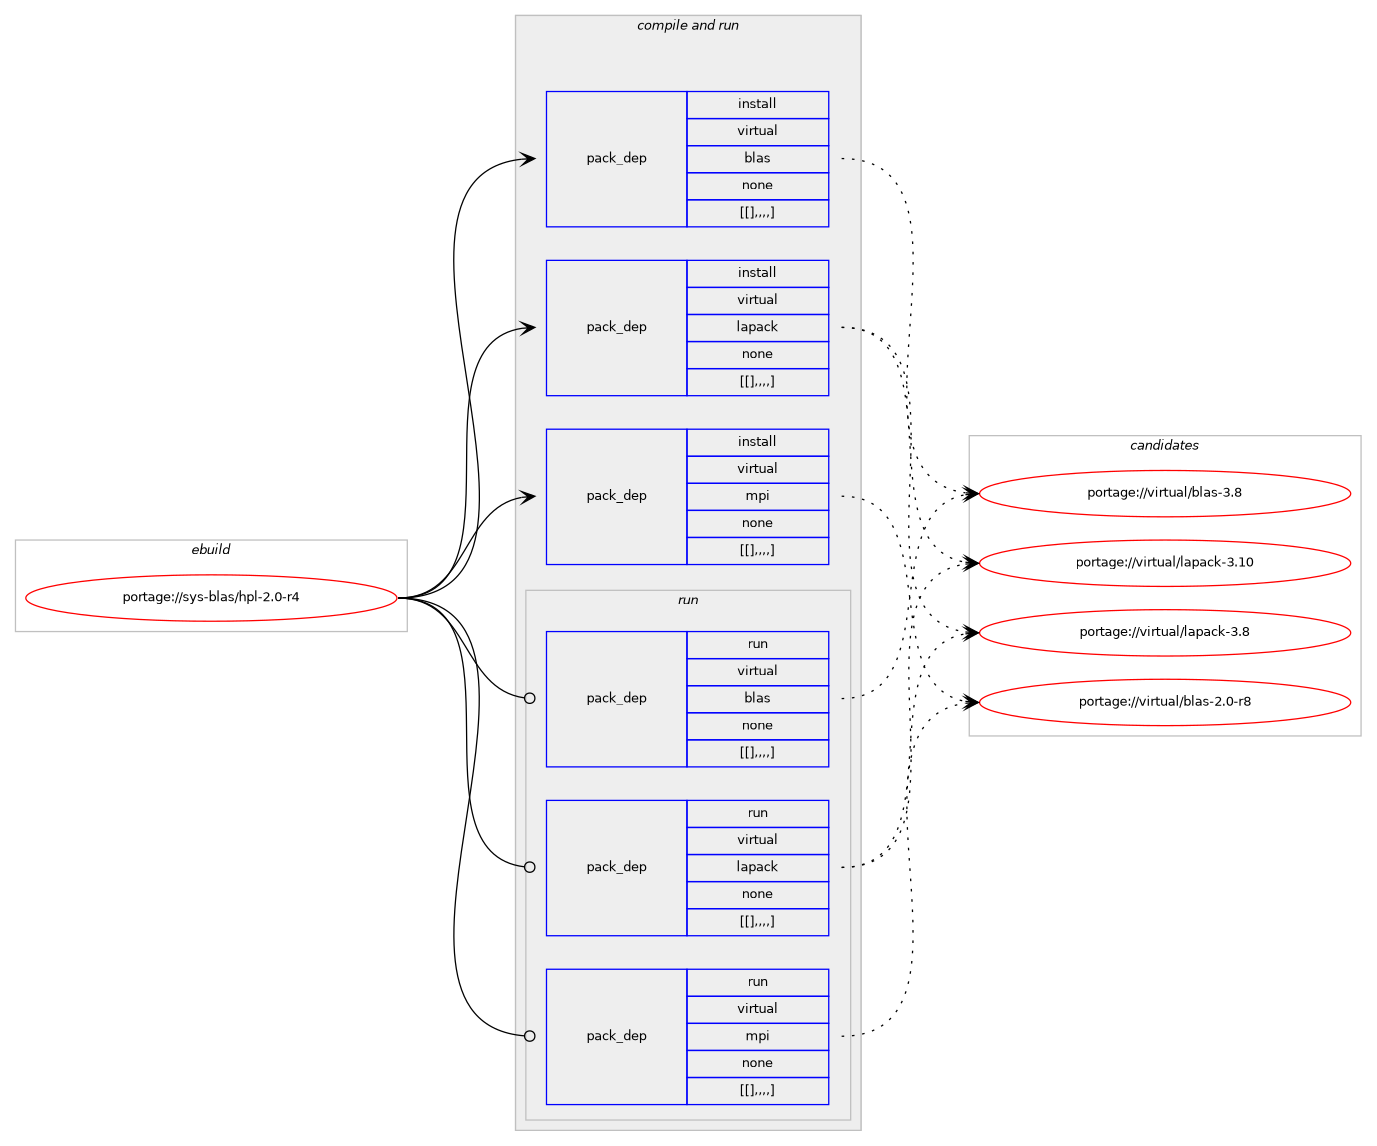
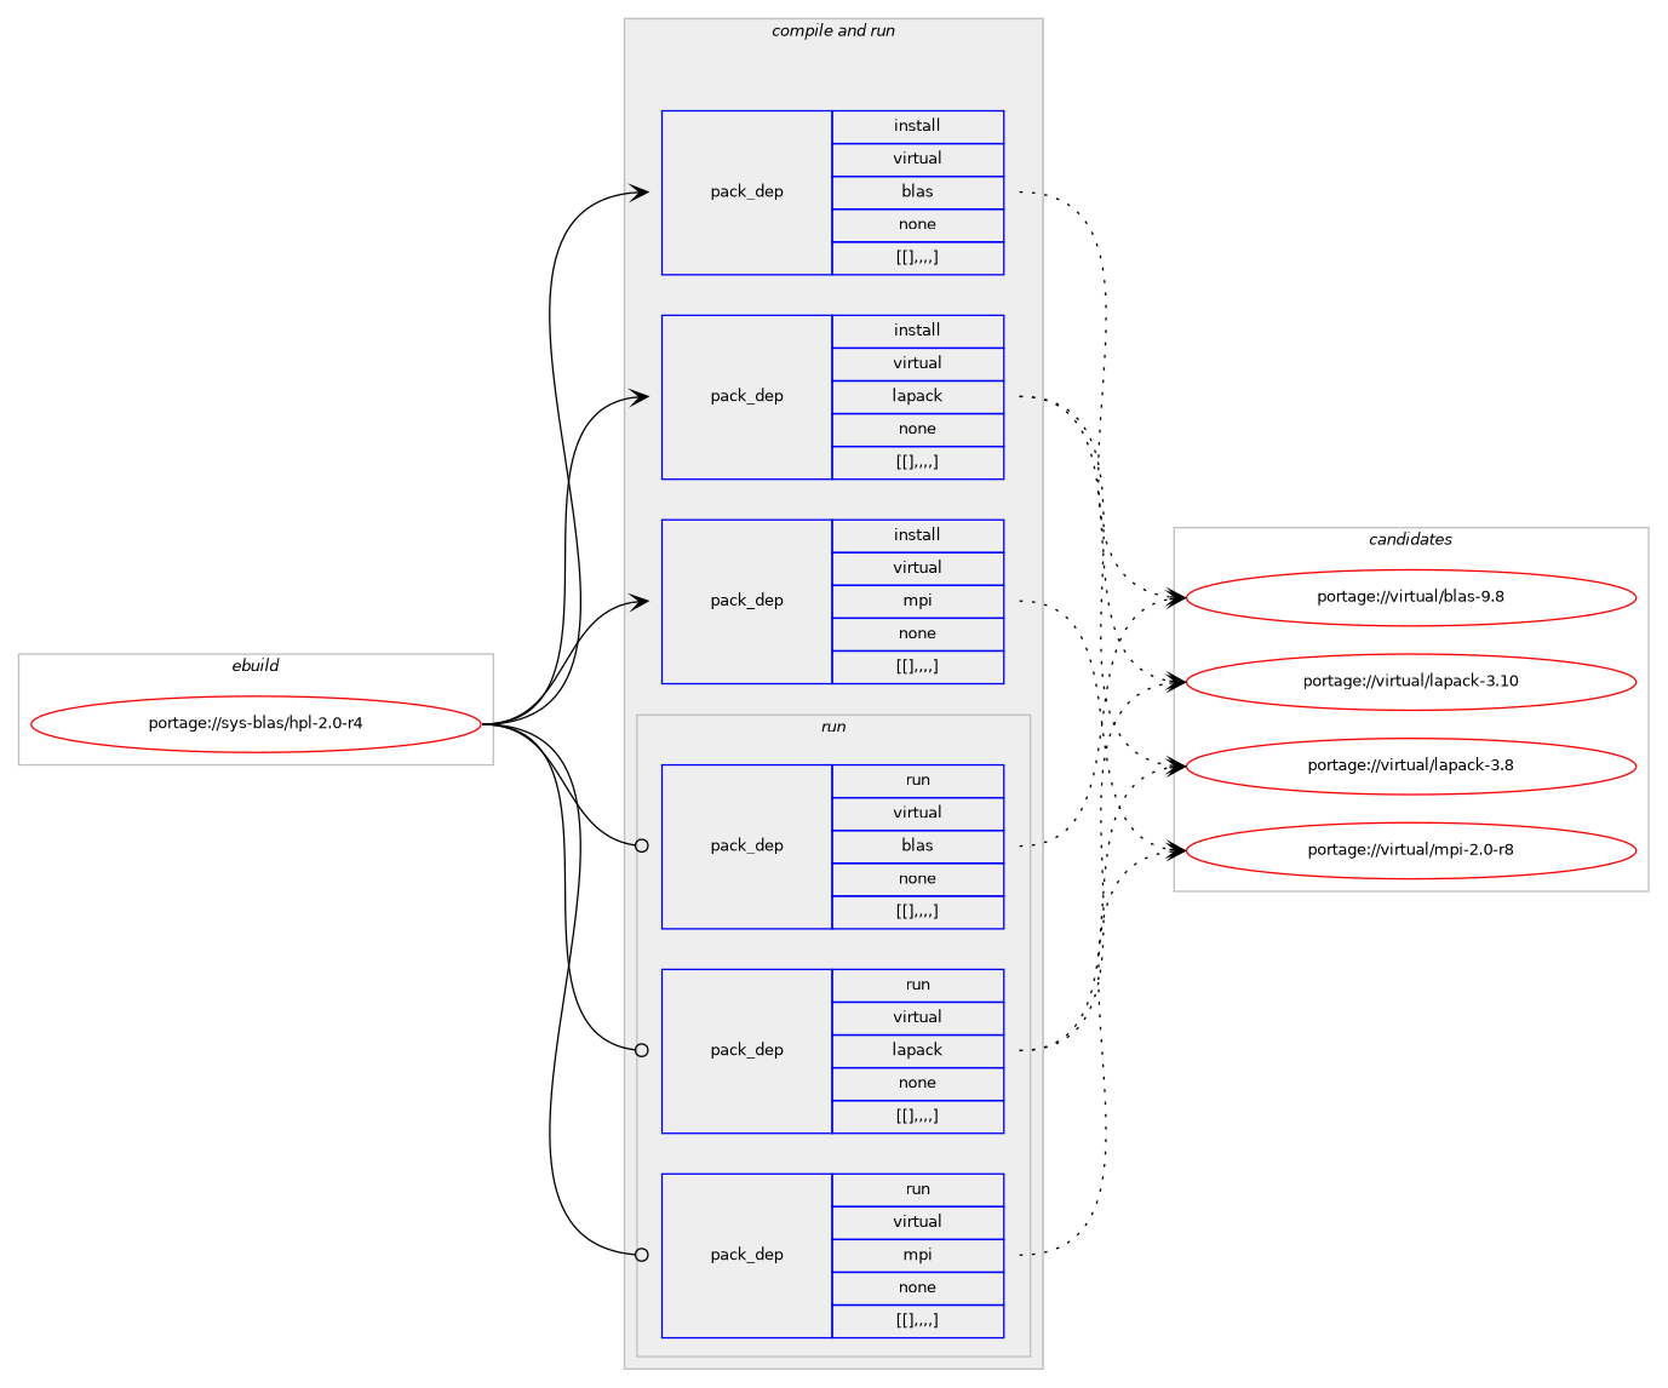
  digraph {
    compound=true
    concentrate=true
    fontname=Helvetica
    fontsize=10
    newrank=true
    rankdir=LR
    ranksep=1.5
    node [color=blue fontname=Helvetica fontsize=10 shape=none]
    edge [arrowhead=vee headport=w style=dotted tailport=e weight=100]
    n1 [color=red label="portage://sys-blas/hpl-2.0-r4" width=4 shape=""]
    n2 [label=<<TABLE BORDER="0" CELLBORDER="1" CELLSPACING="0" CELLPADDING="4" WIDTH="220"><TR><TD ROWSPAN="6" CELLPADDING="30">pack_dep</TD></TR><TR><TD WIDTH="110">install</TD></TR><TR><TD>virtual</TD></TR><TR><TD>blas</TD></TR><TR><TD>none</TD></TR><TR><TD>[[],,,,]</TD></TR></TABLE>>]
    n3 [label=<<TABLE BORDER="0" CELLBORDER="1" CELLSPACING="0" CELLPADDING="4" WIDTH="220"><TR><TD ROWSPAN="6" CELLPADDING="30">pack_dep</TD></TR><TR><TD WIDTH="110">install</TD></TR><TR><TD>virtual</TD></TR><TR><TD>lapack</TD></TR><TR><TD>none</TD></TR><TR><TD>[[],,,,]</TD></TR></TABLE>>]
    n4 [label=<<TABLE BORDER="0" CELLBORDER="1" CELLSPACING="0" CELLPADDING="4" WIDTH="220"><TR><TD ROWSPAN="6" CELLPADDING="30">pack_dep</TD></TR><TR><TD WIDTH="110">install</TD></TR><TR><TD>virtual</TD></TR><TR><TD>mpi</TD></TR><TR><TD>none</TD></TR><TR><TD>[[],,,,]</TD></TR></TABLE>>]
    n5 [label=<<TABLE BORDER="0" CELLBORDER="1" CELLSPACING="0" CELLPADDING="4" WIDTH="220"><TR><TD ROWSPAN="6" CELLPADDING="30">pack_dep</TD></TR><TR><TD WIDTH="110">run</TD></TR><TR><TD>virtual</TD></TR><TR><TD>blas</TD></TR><TR><TD>none</TD></TR><TR><TD>[[],,,,]</TD></TR></TABLE>>]
    n6 [label=<<TABLE BORDER="0" CELLBORDER="1" CELLSPACING="0" CELLPADDING="4" WIDTH="220"><TR><TD ROWSPAN="6" CELLPADDING="30">pack_dep</TD></TR><TR><TD WIDTH="110">run</TD></TR><TR><TD>virtual</TD></TR><TR><TD>lapack</TD></TR><TR><TD>none</TD></TR><TR><TD>[[],,,,]</TD></TR></TABLE>>]
    n7 [label=<<TABLE BORDER="0" CELLBORDER="1" CELLSPACING="0" CELLPADDING="4" WIDTH="220"><TR><TD ROWSPAN="6" CELLPADDING="30">pack_dep</TD></TR><TR><TD WIDTH="110">run</TD></TR><TR><TD>virtual</TD></TR><TR><TD>mpi</TD></TR><TR><TD>none</TD></TR><TR><TD>[[],,,,]</TD></TR></TABLE>>]
-   n8 [color=red label="portage://virtual/blas-3.8" width=4 shape=""]
+   n8 [color=red label="portage://virtual/blas-9.8" width=4 shape=""]
    n9 [color=red label="portage://virtual/lapack-3.10" width=4 shape=""]
    n10 [color=red label="portage://virtual/lapack-3.8" width=4 shape=""]
-   n11 [color=red label="portage://virtual/blas-2.0-r8" width=4 shape=""]
+   n11 [color=red label="portage://virtual/mpi-2.0-r8" width=4 shape=""]
    subgraph cluster_1 {
      color=gray
      label=<<i>ebuild</i>>
      n1
    }
    subgraph cluster_2 {
      color=gray
      label=<<i>dependencies</i>>
      subgraph cluster_3 {
        color=gray
        fillcolor="#eeeeee"
        label=<<i>compile</i>>
        style=filled
        subgraph sub_4 {
          color=gray
          fillcolor="#eeeeee"
          label=<<i>compile</i>>
          style=filled
          n2
        }
        subgraph sub_5 {
          color=gray
          fillcolor="#eeeeee"
          label=<<i>compile</i>>
          style=filled
          n3
        }
        subgraph sub_6 {
          color=gray
          fillcolor="#eeeeee"
          label=<<i>compile</i>>
          style=filled
          n4
        }
      }
      subgraph cluster_7 {
        color=gray
        fillcolor="#eeeeee"
        label=<<i>compile and run</i>>
        style=filled
      }
      subgraph cluster_8 {
        color=gray
        fillcolor="#eeeeee"
        label=<<i>run</i>>
        style=filled
        subgraph sub_9 {
          color=gray
          fillcolor="#eeeeee"
          label=<<i>run</i>>
          style=filled
          n5
        }
        subgraph sub_10 {
          color=gray
          fillcolor="#eeeeee"
          label=<<i>run</i>>
          style=filled
          n6
        }
        subgraph sub_11 {
          color=gray
          fillcolor="#eeeeee"
          label=<<i>run</i>>
          style=filled
          n7
        }
      }
    }
    subgraph cluster_12 {
      color=gray
      label=<<i>candidates</i>>
      rank=same
      subgraph sub_13 {
        color=black
        label=<<i>candidates</i>>
        nodesep=1
        rank=same
        n8
      }
      subgraph sub_14 {
        color=black
        label=<<i>candidates</i>>
        nodesep=1
        rank=same
        n9
        n10
      }
      subgraph sub_15 {
        color=black
        label=<<i>candidates</i>>
        nodesep=1
        rank=same
        n11
      }
      subgraph sub_16 {
        color=black
        label=<<i>candidates</i>>
        nodesep=1
        rank=same
        n8
      }
      subgraph sub_17 {
        color=black
        label=<<i>candidates</i>>
        nodesep=1
        rank=same
        n9
        n10
      }
      subgraph sub_18 {
        color=black
        label=<<i>candidates</i>>
        nodesep=1
        rank=same
        n11
      }
    }
    n1 -> n2 [style=solid weight=20]
    n1 -> n3 [style=solid weight=20]
    n1 -> n4 [style=solid weight=20]
    n1 -> n5 [arrowhead=odot style=solid weight=20]
    n1 -> n6 [arrowhead=odot style=solid weight=20]
    n1 -> n7 [arrowhead=odot style=solid weight=20]
    n2 -> n8
    n3 -> n9
    n3 -> n10
    n4 -> n11
    n5 -> n8
    n6 -> n9
    n6 -> n10
    n7 -> n11
  }
